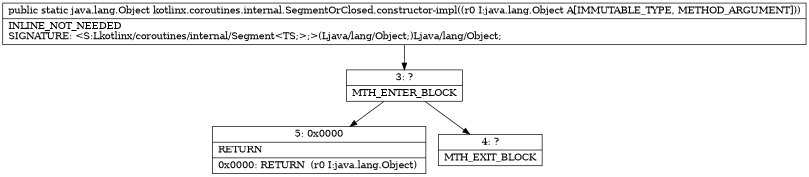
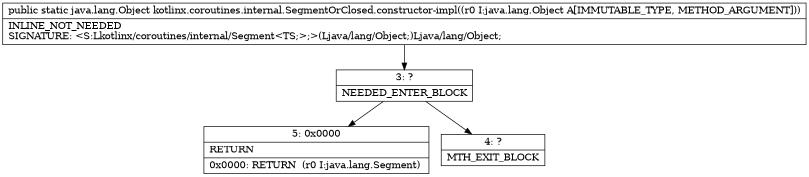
  digraph {
    node [shape=record]
-   n1 [label="{3\:\ ?|MTH_ENTER_BLOCK\l}"]
-   n2 [label="{5\:\ 0x0000|RETURN\l|0x0000: RETURN  (r0 I:java.lang.Object) \l}"]
+   n1 [label="{3\:\ ?|NEEDED_ENTER_BLOCK\l}"]
+   n2 [label="{5\:\ 0x0000|RETURN\l|0x0000: RETURN  (r0 I:java.lang.Segment) \l}"]
    n3 [label="{4\:\ ?|MTH_EXIT_BLOCK\l}"]
    n4 [label="{public static java.lang.Object kotlinx.coroutines.internal.SegmentOrClosed.constructor\-impl((r0 I:java.lang.Object A[IMMUTABLE_TYPE, METHOD_ARGUMENT]))  | INLINE_NOT_NEEDED\lSIGNATURE: \<S:Lkotlinx\/coroutines\/internal\/Segment\<TS;\>;\>(Ljava\/lang\/Object;)Ljava\/lang\/Object;\l}"]
    n1 -> n2
    n1 -> n3
    n4 -> n1
  }
